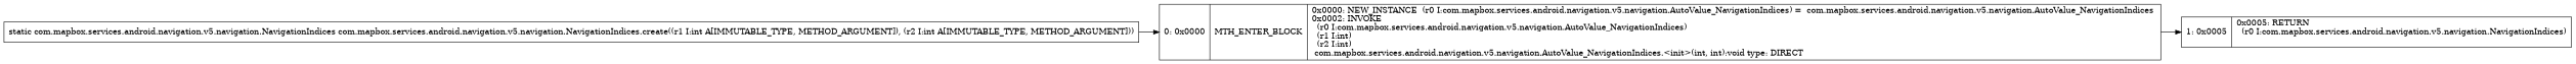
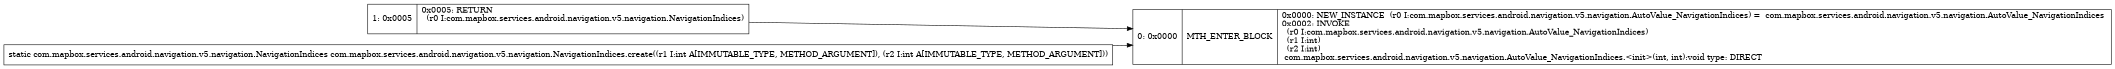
  digraph {
    rankdir=LR
    node [shape=record]
    n1 [label="{0\:\ 0x0000|MTH_ENTER_BLOCK\l|0x0000: NEW_INSTANCE  (r0 I:com.mapbox.services.android.navigation.v5.navigation.AutoValue_NavigationIndices) =  com.mapbox.services.android.navigation.v5.navigation.AutoValue_NavigationIndices \l0x0002: INVOKE  \l  (r0 I:com.mapbox.services.android.navigation.v5.navigation.AutoValue_NavigationIndices)\l  (r1 I:int)\l  (r2 I:int)\l com.mapbox.services.android.navigation.v5.navigation.AutoValue_NavigationIndices.\<init\>(int, int):void type: DIRECT \l}"]
    n2 [label="{1\:\ 0x0005|0x0005: RETURN  \l  (r0 I:com.mapbox.services.android.navigation.v5.navigation.NavigationIndices)\l \l}"]
    n3 [label="{static com.mapbox.services.android.navigation.v5.navigation.NavigationIndices com.mapbox.services.android.navigation.v5.navigation.NavigationIndices.create((r1 I:int A[IMMUTABLE_TYPE, METHOD_ARGUMENT]), (r2 I:int A[IMMUTABLE_TYPE, METHOD_ARGUMENT])) }"]
-   n1 -> n2
+   n2 -> n1
    n3 -> n1
  }
